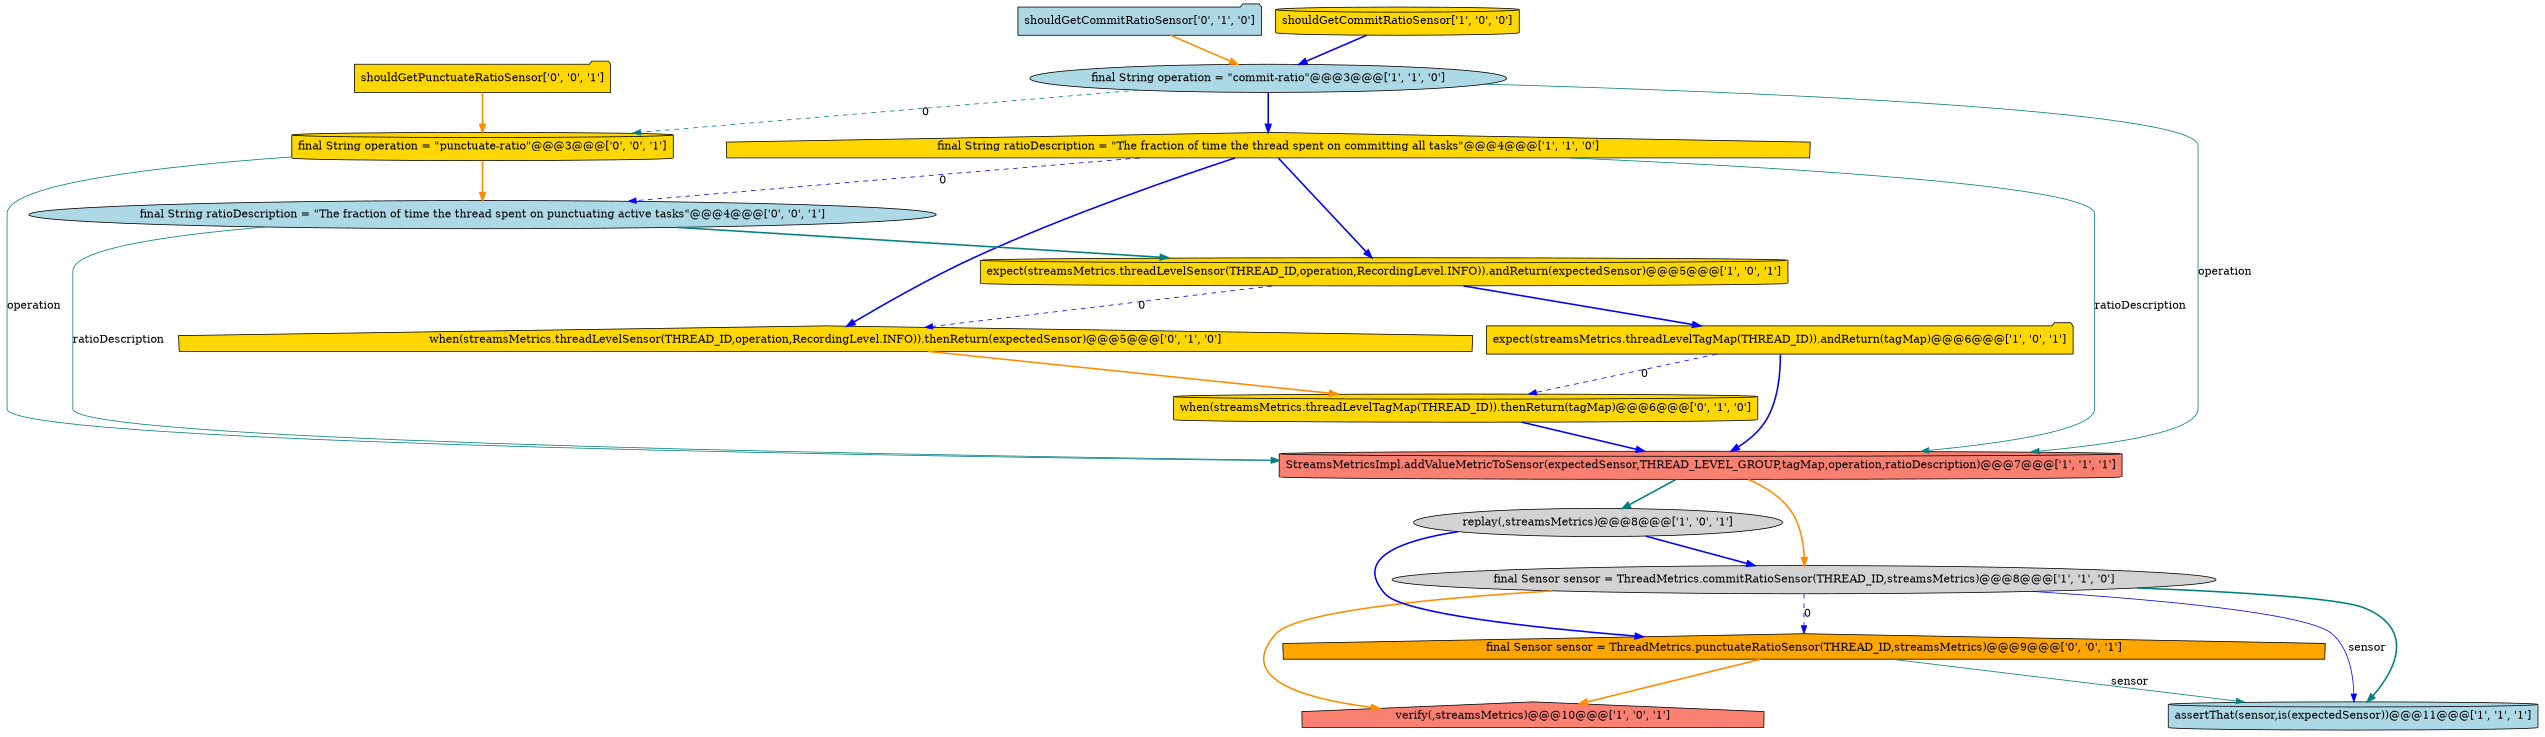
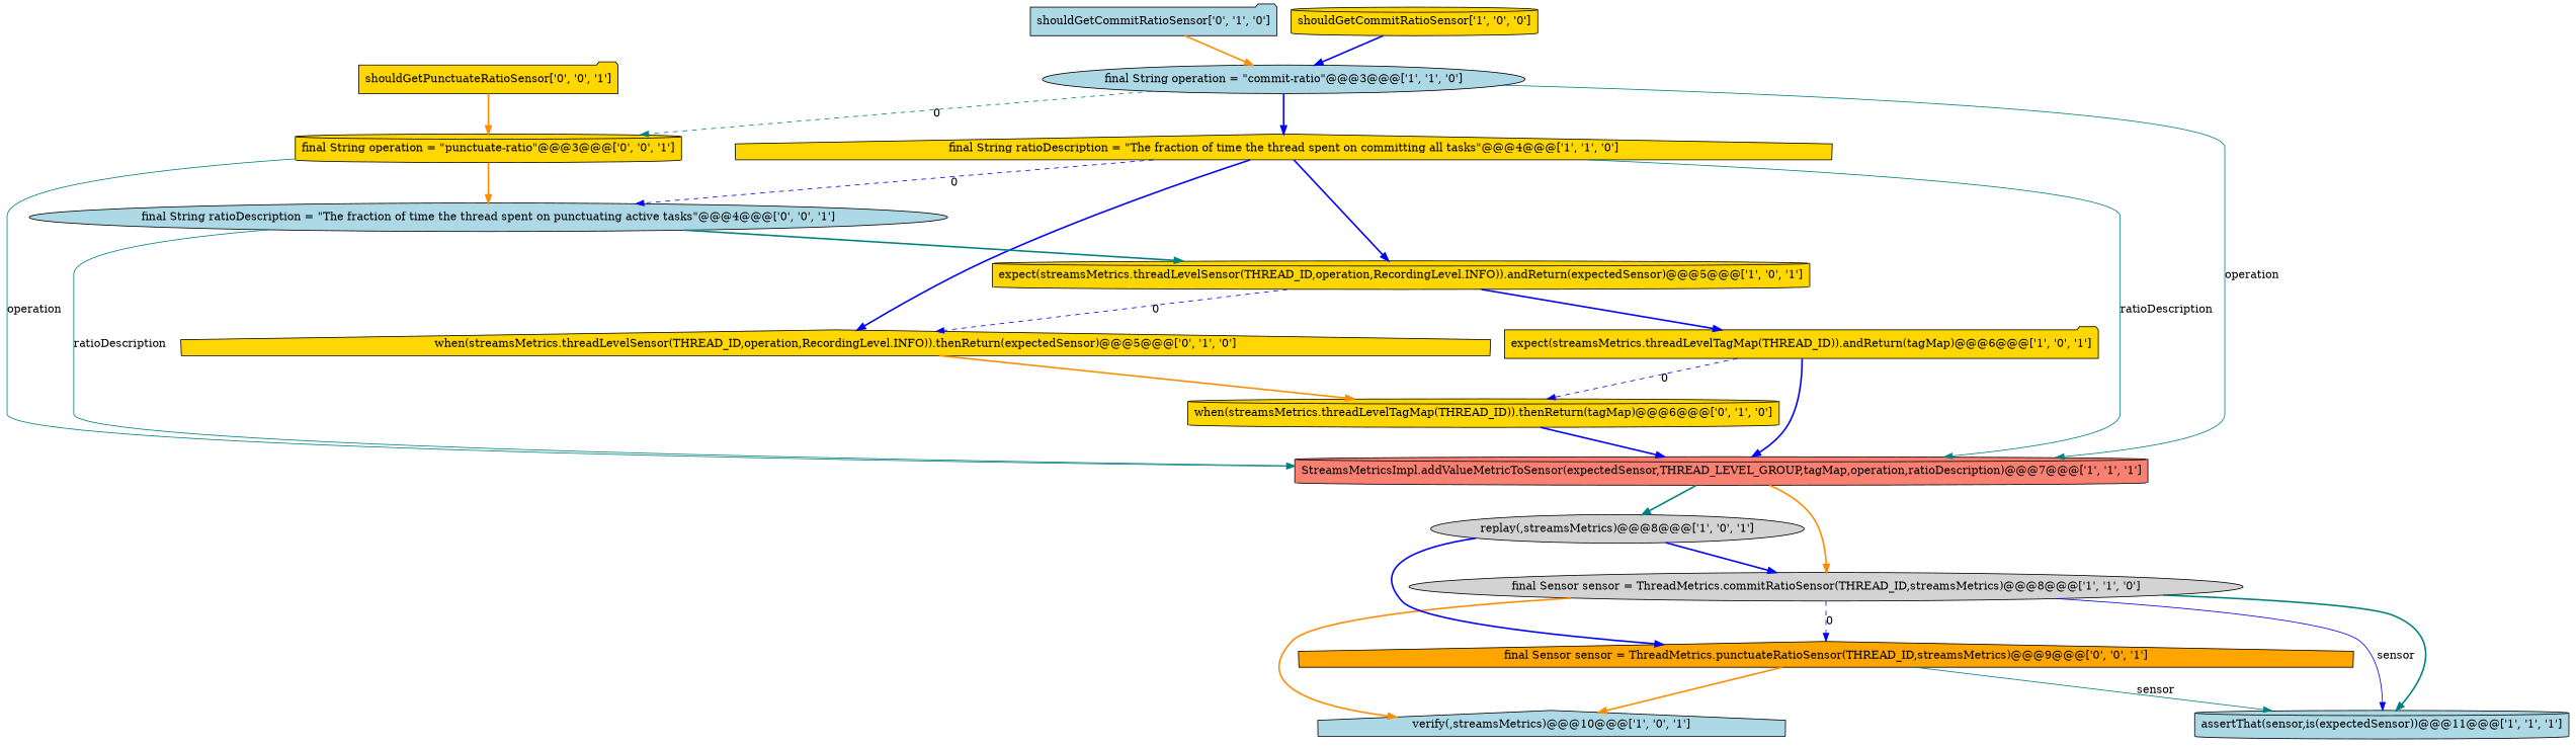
  digraph {
    node [fillcolor=gold shape=cylinder style=filled]
    edge [color=blue style=bold]
-   n1 [fillcolor=salmon label="verify(,streamsMetrics)@@@10@@@['1', '0', '1']" shape=house]
+   n1 [fillcolor=lightblue label="verify(,streamsMetrics)@@@10@@@['1', '0', '1']" shape=house]
    n2 [fillcolor=lightblue label="assertThat(sensor,is(expectedSensor))@@@11@@@['1', '1', '1']"]
    n3 [label="final String ratioDescription = \"The fraction of time the thread spent on committing all tasks\"@@@4@@@['1', '1', '0']" shape=house]
    n4 [fillcolor=salmon label="StreamsMetricsImpl.addValueMetricToSensor(expectedSensor,THREAD_LEVEL_GROUP,tagMap,operation,ratioDescription)@@@7@@@['1', '1', '1']"]
    n5 [fillcolor=lightblue label="final String ratioDescription = \"The fraction of time the thread spent on punctuating active tasks\"@@@4@@@['0', '0', '1']" shape=ellipse]
    n6 [label="expect(streamsMetrics.threadLevelSensor(THREAD_ID,operation,RecordingLevel.INFO)).andReturn(expectedSensor)@@@5@@@['1', '0', '1']"]
    n7 [label="when(streamsMetrics.threadLevelSensor(THREAD_ID,operation,RecordingLevel.INFO)).thenReturn(expectedSensor)@@@5@@@['0', '1', '0']" shape=house]
    n8 [fillcolor=lightgrey label="final Sensor sensor = ThreadMetrics.commitRatioSensor(THREAD_ID,streamsMetrics)@@@8@@@['1', '1', '0']" shape=ellipse]
    n9 [fillcolor=lightgrey label="replay(,streamsMetrics)@@@8@@@['1', '0', '1']" shape=ellipse]
    n10 [label="expect(streamsMetrics.threadLevelTagMap(THREAD_ID)).andReturn(tagMap)@@@6@@@['1', '0', '1']" shape=folder]
    n11 [label="when(streamsMetrics.threadLevelTagMap(THREAD_ID)).thenReturn(tagMap)@@@6@@@['0', '1', '0']"]
    n12 [fillcolor=orange label="final Sensor sensor = ThreadMetrics.punctuateRatioSensor(THREAD_ID,streamsMetrics)@@@9@@@['0', '0', '1']" shape=house]
    n13 [fillcolor=lightblue label="shouldGetCommitRatioSensor['0', '1', '0']" shape=folder]
    n14 [fillcolor=lightblue label="final String operation = \"commit-ratio\"@@@3@@@['1', '1', '0']" shape=ellipse]
    n15 [label="final String operation = \"punctuate-ratio\"@@@3@@@['0', '0', '1']"]
    n16 [label="shouldGetCommitRatioSensor['1', '0', '0']"]
    n17 [label="shouldGetPunctuateRatioSensor['0', '0', '1']" shape=folder]
    n3 -> n4 [color=teal label=ratioDescription style=solid]
    n3 -> n5 [label=0 style=dashed]
    n3 -> n6
    n3 -> n7
    n4 -> n8 [color=darkorange]
    n4 -> n9 [color=teal]
    n5 -> n4 [color=teal label=ratioDescription style=solid]
    n5 -> n6 [color=teal]
    n6 -> n7 [label=0 style=dashed]
    n6 -> n10
    n7 -> n11 [color=darkorange]
    n8 -> n1 [color=darkorange]
    n8 -> n2 [color=teal]
    n8 -> n2 [label=sensor style=solid]
    n8 -> n12 [label=0 style=dashed]
    n9 -> n8
    n9 -> n12
    n10 -> n4
    n10 -> n11 [label=0 style=dashed]
    n11 -> n4
    n12 -> n1 [color=darkorange]
    n12 -> n2 [color=teal label=sensor style=solid]
    n13 -> n14 [color=darkorange]
    n14 -> n3
    n14 -> n4 [color=teal label=operation style=solid]
    n14 -> n15 [color=teal label=0 style=dashed]
    n15 -> n4 [color=teal label=operation style=solid]
    n15 -> n5 [color=darkorange]
    n16 -> n14
    n17 -> n15 [color=darkorange]
  }
